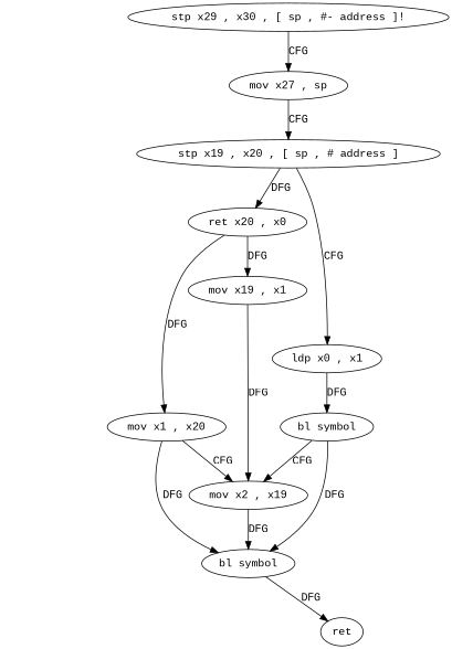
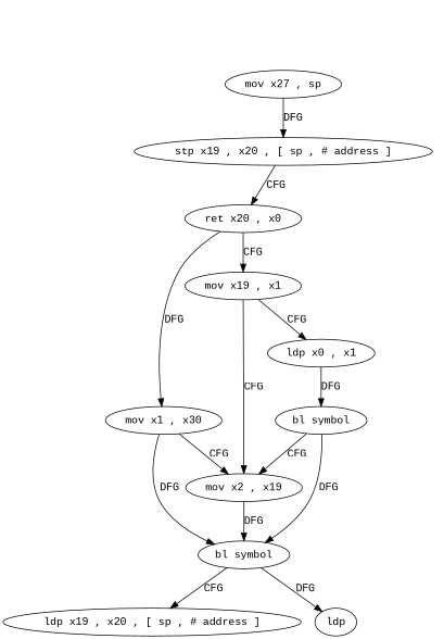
  digraph {
    fontname="Liberation Mono"
    node [fontname="Liberation Mono"]
    edge [fontname="Liberation Mono"]
-   n1 [label="stp x29 , x30 , [ sp , #- address ]!"]
    n2 [label="mov x27 , sp"]
    n3 [label="stp x19 , x20 , [ sp , # address ]"]
    n4 [label="ret x20 , x0"]
    n5 [label="mov x19 , x1"]
-   n6 [label="mov x1 , x20"]
+   n6 [label="mov x1 , x30"]
    n7 [label="ldp x0 , x1"]
    n8 [label="mov x2 , x19"]
    n9 [label="bl symbol"]
    n10 [label="bl symbol"]
-   n12 [label=ret]
-   n1 -> n2 [label=CFG]
-   n2 -> n3 [label=CFG]
-   n3 -> n4 [label=DFG]
-   n4 -> n5 [label=DFG]
+   n11 [label="ldp x19 , x20 , [ sp , # address ]"]
+   n12 [label=ldp]
+   n2 -> n3 [label=DFG]
+   n3 -> n4 [label=CFG]
+   n4 -> n5 [label=CFG]
    n4 -> n6 [label=DFG]
-   n3 -> n7 [label=CFG]
-   n5 -> n8 [label=DFG]
+   n5 -> n7 [label=CFG]
+   n5 -> n8 [label=CFG]
    n6 -> n8 [label=CFG]
    n6 -> n9 [label=DFG]
    n7 -> n10 [label=DFG]
    n8 -> n9 [label=DFG]
+   n9 -> n11 [label=CFG]
    n9 -> n12 [label=DFG]
    n10 -> n8 [label=CFG]
    n10 -> n9 [label=DFG]
  }
